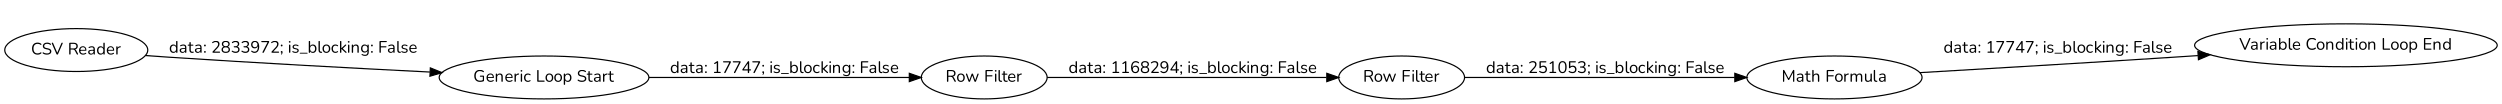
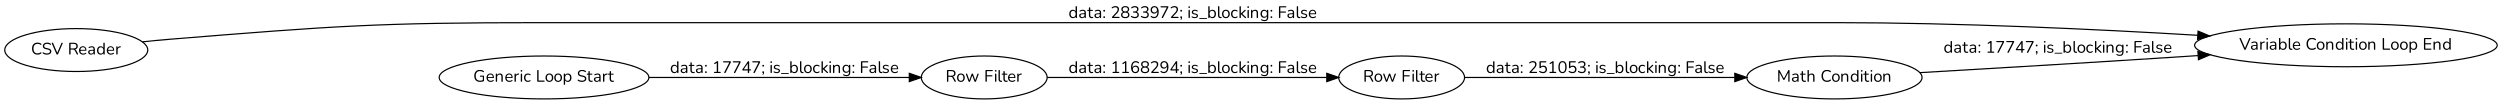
  digraph {
    fontname=Nunito
    rankdir=LR
    node [fontname=Nunito]
    edge [fontname=Nunito]
    n1 [label="Variable Condition Loop End"]
    n2 [label="CSV Reader"]
    n3 [label="Generic Loop Start"]
    n4 [label="Row Filter"]
    n5 [label="Row Filter"]
-   n6 [label="Math Formula"]
-   n2 -> n3 [label="data: 2833972; is_blocking: False"]
+   n6 [label="Math Condition"]
+   n2 -> n1 [label="data: 2833972; is_blocking: False"]
    n3 -> n4 [label="data: 17747; is_blocking: False"]
    n4 -> n5 [label="data: 1168294; is_blocking: False"]
    n5 -> n6 [label="data: 251053; is_blocking: False"]
    n6 -> n1 [label="data: 17747; is_blocking: False"]
  }
